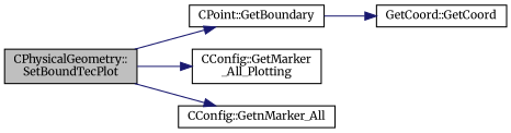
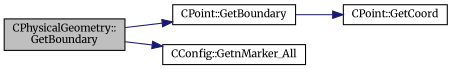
  digraph {
    fontname=Merriweather
    rankdir=LR
    node [color=black fillcolor=white fontname=Merriweather fontsize=10 shape=record style=filled]
    edge [color=midnightblue fontname=Merriweather fontsize=10 labelfontname=Helvetica labelfontsize=10 style=solid]
-   n1 [fillcolor=grey75 fontcolor=black height=0.2 label="CPhysicalGeometry::\lSetBoundTecPlot" width=0.4]
+   n1 [fillcolor=grey75 fontcolor=black height=0.2 label="CPhysicalGeometry::\lGetBoundary" width=0.4]
    n2 [height=0.2 label="CPoint::GetBoundary" width=0.4]
-   n3 [height=0.2 label="CConfig::GetMarker\l_All_Plotting" width=0.4]
    n4 [height=0.2 label="CConfig::GetnMarker_All" width=0.4]
-   n5 [height=0.2 label="GetCoord::GetCoord" width=0.4]
+   n5 [height=0.2 label="CPoint::GetCoord" width=0.4]
    n1 -> n2
-   n1 -> n3
    n1 -> n4
    n2 -> n5
  }
